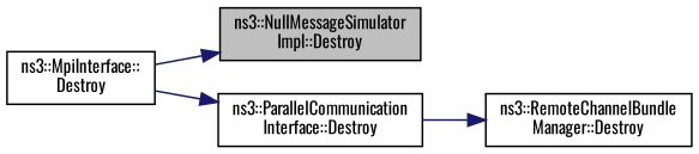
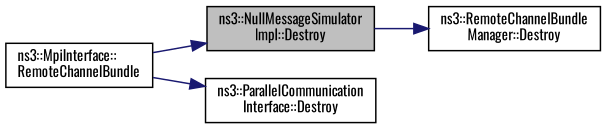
  digraph {
    fontname=Oswald
    rankdir=LR
    node [color=black fillcolor=white fontname=Oswald fontsize=10 shape=record style=filled]
    edge [color=midnightblue fontname=Oswald fontsize=10 labelfontname=Helvetica labelfontsize=10 style=solid]
    n1 [fillcolor=grey75 fontcolor=black height=0.2 label="ns3::NullMessageSimulator\lImpl::Destroy" width=0.4]
    n2 [height=0.2 label="ns3::RemoteChannelBundle\lManager::Destroy" width=0.4]
-   n3 [height=0.2 label="ns3::MpiInterface::\lDestroy" width=0.4]
+   n3 [height=0.2 label="ns3::MpiInterface::\lRemoteChannelBundle" width=0.4]
    n4 [height=0.2 label="ns3::ParallelCommunication\lInterface::Destroy" width=0.4]
-   n4 -> n2
+   n1 -> n2
    n3 -> n1
    n3 -> n4
  }
